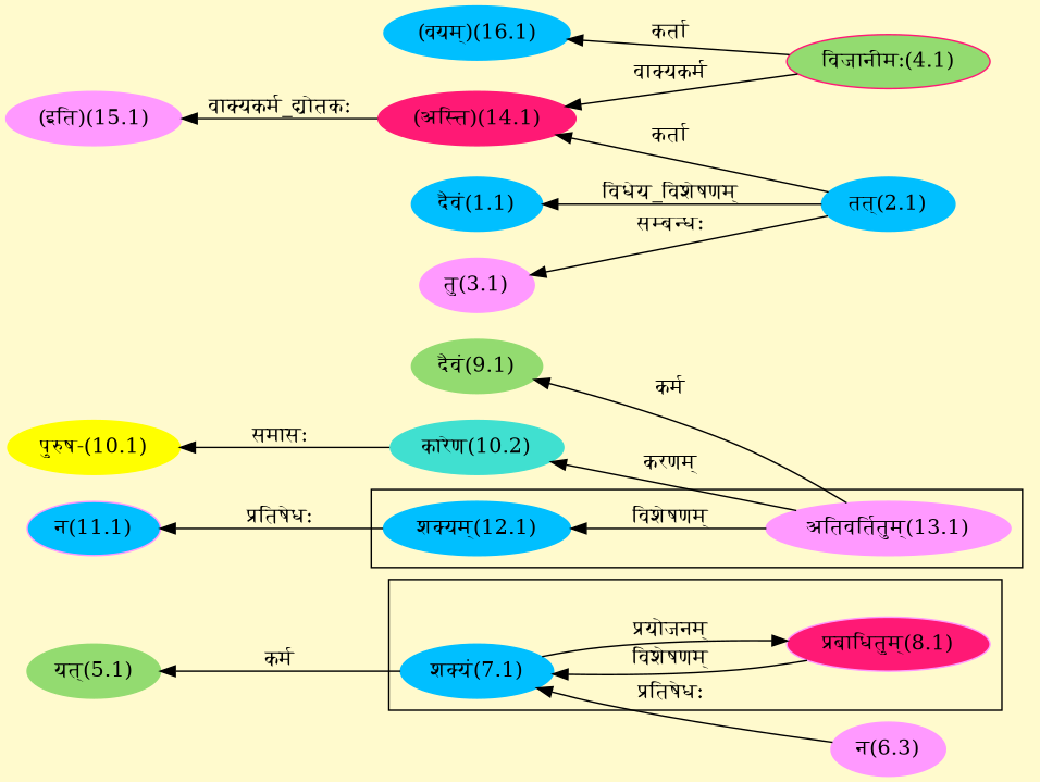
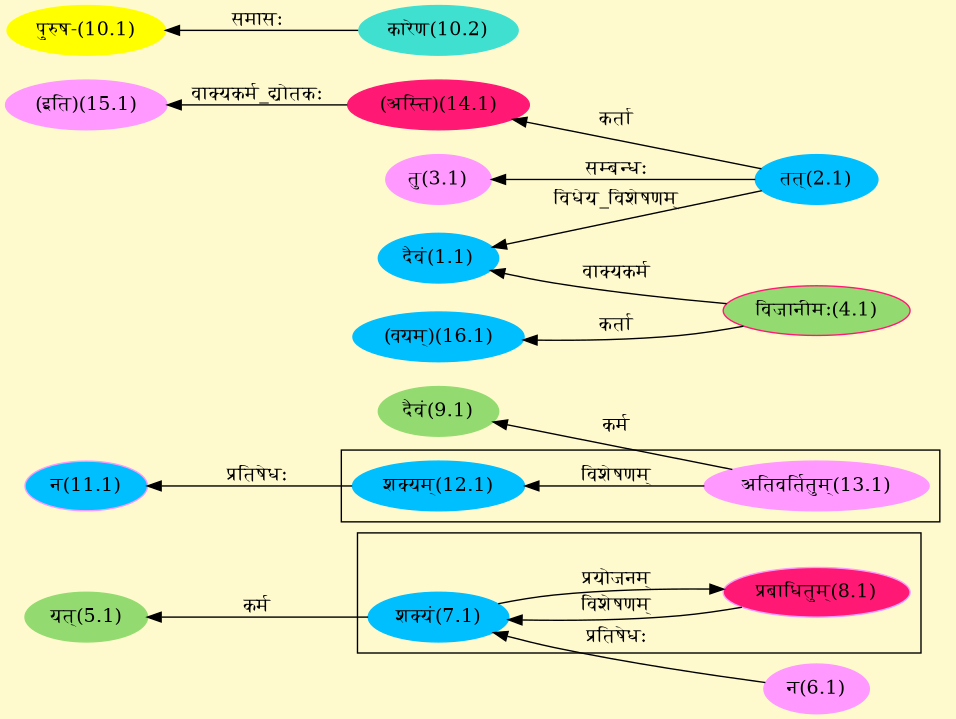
  digraph {
    bgcolor=lemonchiffon1
    compound=true
    rankdir=LR
    node [color="#FF99FF" style=filled]
    edge [dir=back]
    n1 [color="#00BFFF" label="शक्यं(7.1)"]
    n2 [fillcolor="#FF1975" label="प्रबाधितुम्(8.1)"]
    n3 [color="#00BFFF" label="शक्यम्(12.1)"]
    n4 [label="अतिवर्तितुम्(13.1)"]
-   n5 [label="न(6.3)"]
+   n5 [label="न(6.1)"]
    n6 [color="#00BFFF" label="दैवं(1.1)"]
    n7 [color="#00BFFF" label="तत्(2.1)"]
    n8 [color="#FF1975" label="(अस्ति)(14.1)"]
    n9 [color="#FF1975" fillcolor="#93DB70" label="विजानीमः(4.1)"]
    n10 [label="तु(3.1)"]
    n11 [color="#00BFFF" label="(वयम्)(16.1)"]
    n12 [color="#93DB70" label="यत्(5.1)"]
    n13 [color="#93DB70" label="दैवं(9.1)"]
    n14 [color="#FFFF00" label="पुरुष-(10.1)"]
    n15 [color="#40E0D0" label="कारेण(10.2)"]
    n16 [fillcolor="#00BFFF" label="न(11.1)"]
    n17 [label="(इति)(15.1)"]
    subgraph cluster_1 {
      n1
      n2
    }
    subgraph cluster_2 {
      n3
      n4
    }
    n1 -> n2 [label="विशेषणम्"]
    n1 -> n5 [label="प्रतिषेधः"]
    n2 -> n1 [label="प्रयोजनम्"]
    n3 -> n4 [label="विशेषणम्"]
    n6 -> n7 [label="विधेय_विशेषणम्"]
    n8 -> n7 [label="कर्ता"]
-   n8 -> n9 [label="वाक्यकर्म"]
+   n6 -> n9 [label="वाक्यकर्म"]
    n10 -> n7 [label="सम्बन्धः"]
    n11 -> n9 [label="कर्ता"]
    n12 -> n1 [label="कर्म"]
    n13 -> n4 [label="कर्म"]
    n14 -> n15 [label="समासः"]
-   n15 -> n4 [label="करणम्"]
    n16 -> n3 [label="प्रतिषेधः"]
    n17 -> n8 [label="वाक्यकर्म_द्योतकः"]
  }
